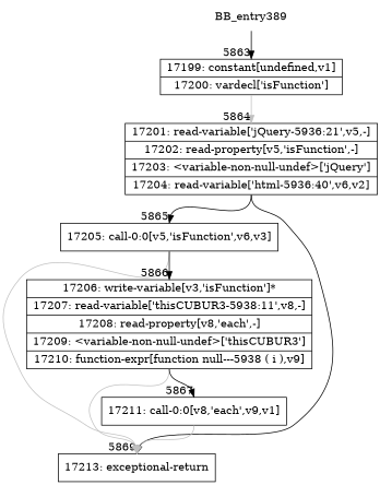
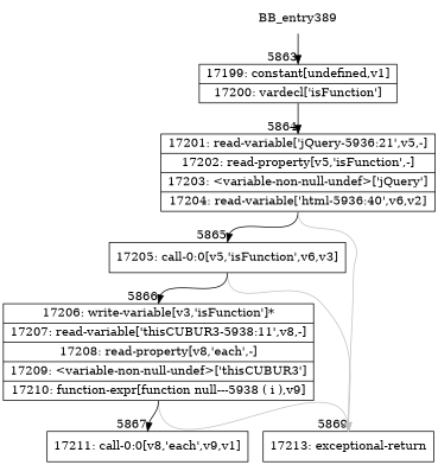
  digraph {
    rankdir=TD
    node [shape=record]
    edge [headport=n tailport=s]
    n1 [label=BB_entry389 shape=none]
    n2 [label="{17199: constant[undefined,v1]|17200: vardecl['isFunction']}"]
    n3 [label="{17201: read-variable['jQuery-5936:21',v5,-]|17202: read-property[v5,'isFunction',-]|17203: \<variable-non-null-undef\>['jQuery']|17204: read-variable['html-5936:40',v6,v2]}"]
    n4 [label="{17205: call-0:0[v5,'isFunction',v6,v3]}"]
    n5 [label="{17213: exceptional-return}"]
    n6 [label="{17206: write-variable[v3,'isFunction']*|17207: read-variable['thisCUBUR3-5938:11',v8,-]|17208: read-property[v8,'each',-]|17209: \<variable-non-null-undef\>['thisCUBUR3']|17210: function-expr[function null---5938 ( i ),v9]}"]
    n7 [label="{17211: call-0:0[v8,'each',v9,v1]}"]
    n1 -> n2 [headlabel="    5863"]
-   n2 -> n3 [headlabel="      5864" color=gray]
+   n2 -> n3 [headlabel="      5864"]
    n3 -> n4 [headlabel="      5865"]
-   n3 -> n5 [color=black headlabel="      5869"]
+   n3 -> n5 [color=gray headlabel="      5869"]
    n4 -> n5 [color=gray]
    n4 -> n6 [headlabel="      5866"]
    n6 -> n5 [color=gray]
    n6 -> n7 [headlabel="      5867"]
-   n7 -> n5 [color=gray]
  }
